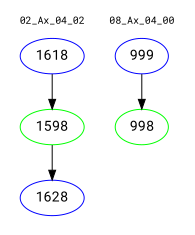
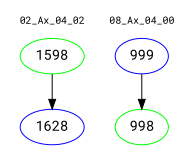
  digraph {
    fontname="Roboto Mono"
    node [color=blue fontname="Roboto Mono"]
    edge [color=black fontname="Roboto Mono"]
-   n1 [label=1618]
    n2 [color=green label=1598]
    n3 [label=1628]
    n4 [label=999]
    n5 [color=green label=998]
    subgraph cluster_1 {
      color=white
      fontsize=10
      label="02_Ax_04_02"
-     n1
      n2
      n3
    }
    subgraph cluster_2 {
      color=white
      fontsize=10
      label="08_Ax_04_00"
      n4
      n5
    }
-   n1 -> n2
    n2 -> n3
    n4 -> n5
  }
